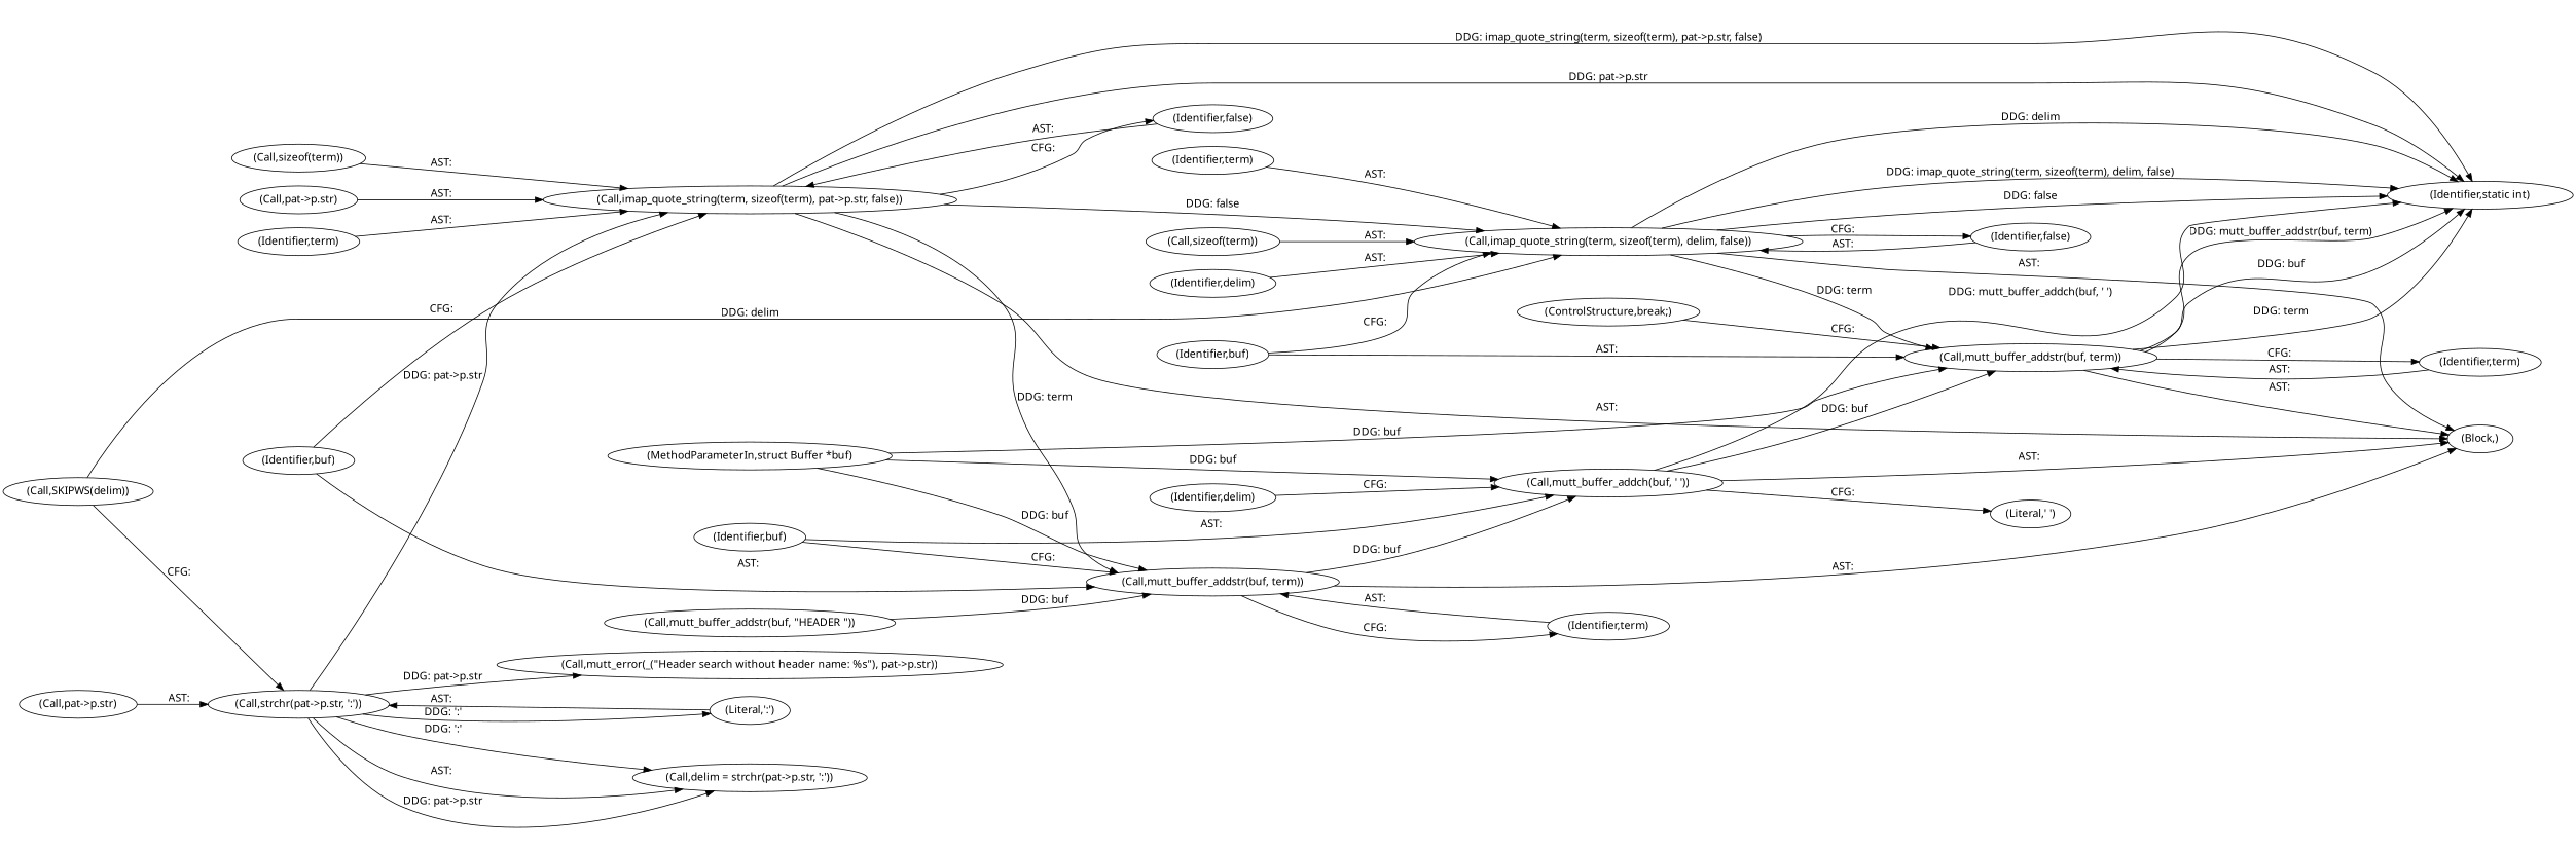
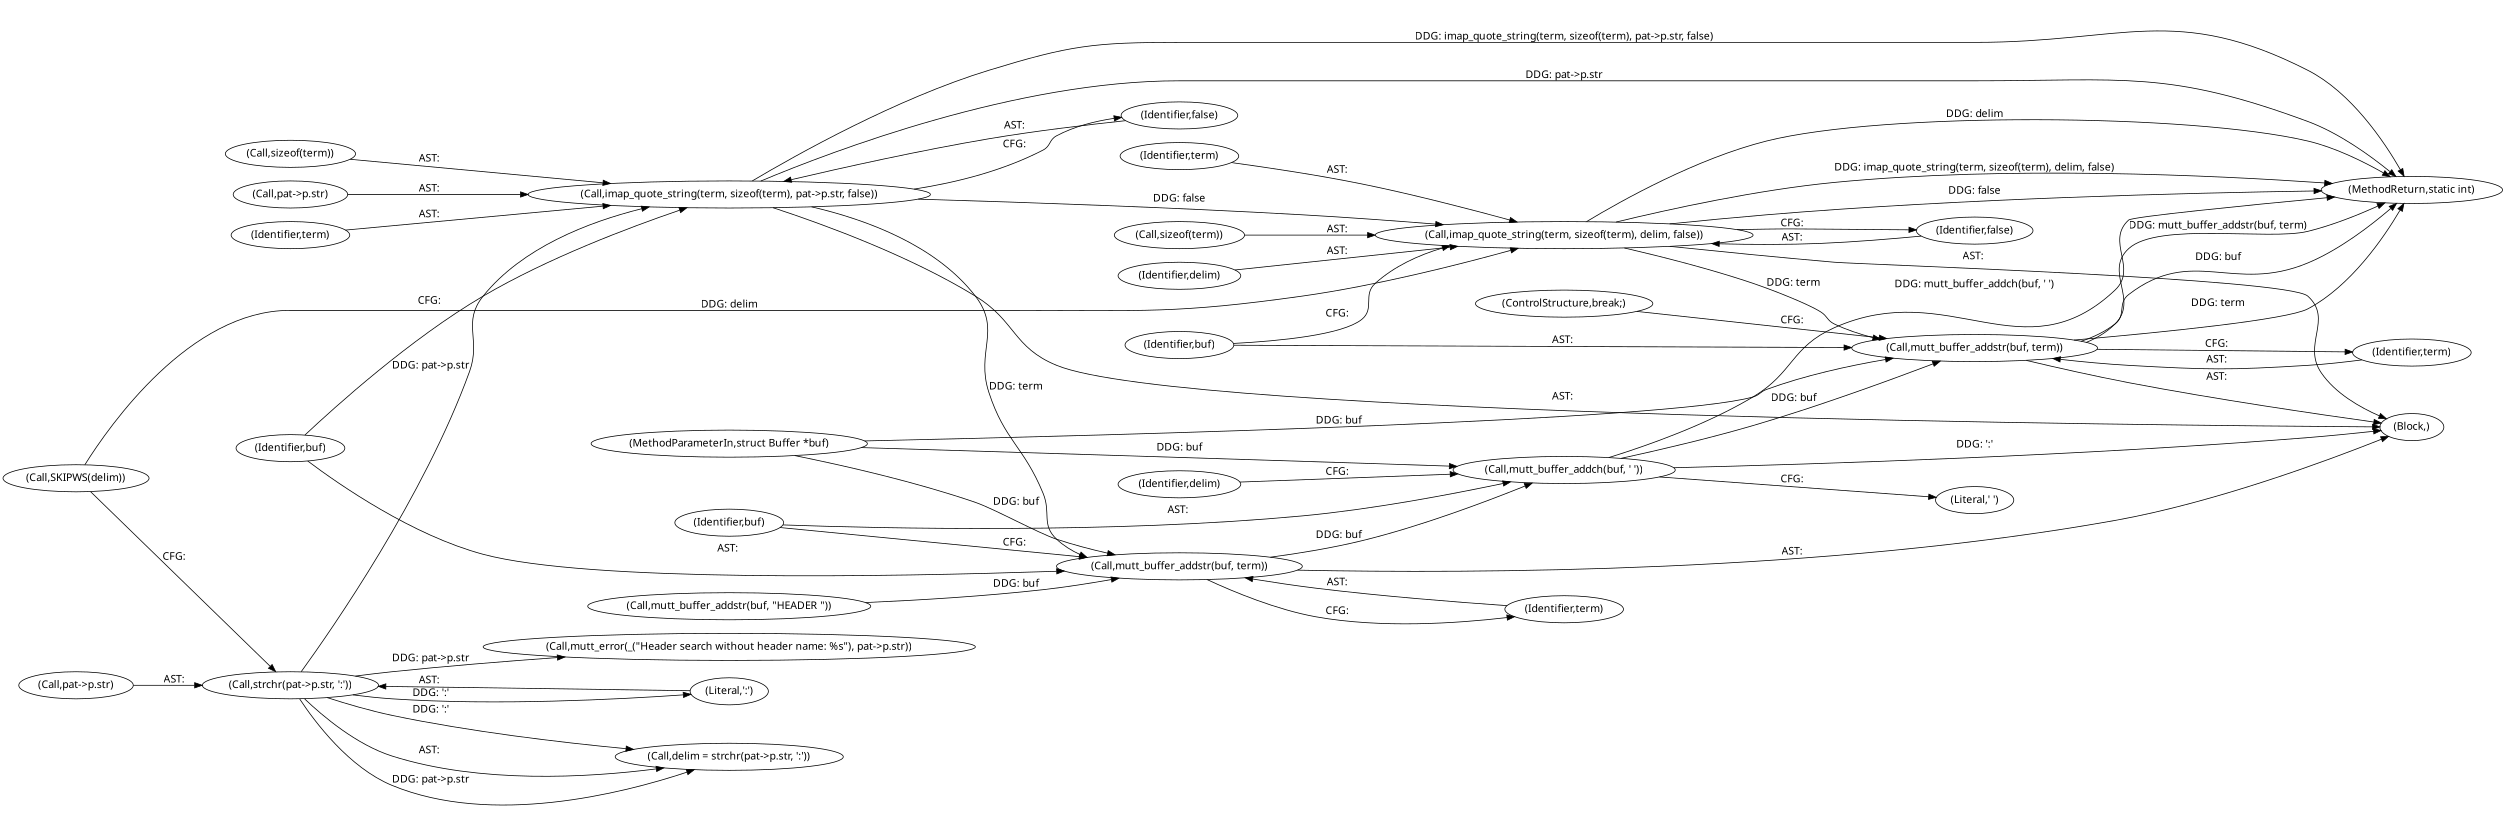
  digraph {
    fontname="Noto Sans"
    rankdir=LR
    node [fontname="Noto Sans"]
    edge [fontname="Noto Sans"]
    n1 [label="(Call,imap_quote_string(term, sizeof(term), pat->p.str, false))"]
    n2 [label="(Call,mutt_buffer_addstr(buf, term))"]
    n3 [label="(Call,imap_quote_string(term, sizeof(term), delim, false))"]
    n4 [label="(Block,)"]
-   n5 [label="(Identifier,static int)"]
+   n5 [label="(MethodReturn,static int)"]
    n6 [label="(Identifier,false)"]
    n7 [label="(Call,mutt_buffer_addch(buf, ' '))"]
    n8 [label="(Identifier,term)"]
    n9 [label="(Call,mutt_buffer_addstr(buf, term))"]
    n10 [label="(Identifier,false)"]
    n11 [label="(Call,strchr(pat->p.str, ':'))"]
    n12 [label="(Call,mutt_error(_(\"Header search without header name: %s\"), pat->p.str))"]
    n13 [label="(Literal,':')"]
    n14 [label="(Call,delim = strchr(pat->p.str, ':'))"]
    n15 [label="(Literal,' ')"]
    n16 [label="(Identifier,term)"]
    n17 [label="(Identifier,term)"]
    n18 [label="(Call,mutt_buffer_addstr(buf, \"HEADER \"))"]
    n19 [label="(Call,pat->p.str)"]
    n20 [label="(Identifier,delim)"]
    n21 [label="(Identifier,delim)"]
    n22 [label="(Call,sizeof(term))"]
    n23 [label="(Identifier,buf)"]
    n24 [label="(ControlStructure,break;)"]
    n25 [label="(Call,pat->p.str)"]
    n26 [label="(Identifier,term)"]
    n27 [label="(MethodParameterIn,struct Buffer *buf)"]
    n28 [label="(Identifier,buf)"]
    n29 [label="(Call,SKIPWS(delim))"]
    n30 [label="(Identifier,buf)"]
    n31 [label="(Call,sizeof(term))"]
    n1 -> n2 [label="DDG: term"]
    n1 -> n3 [label="DDG: false"]
    n1 -> n4 [label="AST: "]
    n1 -> n5 [label="DDG: imap_quote_string(term, sizeof(term), pat->p.str, false)"]
    n1 -> n5 [label="DDG: pat->p.str"]
    n1 -> n6 [label="CFG: "]
    n2 -> n4 [label="AST: "]
    n2 -> n7 [label="DDG: buf"]
    n2 -> n8 [label="CFG: "]
    n3 -> n4 [label="AST: "]
    n3 -> n5 [label="DDG: false"]
    n3 -> n5 [label="DDG: delim"]
    n3 -> n5 [label="DDG: imap_quote_string(term, sizeof(term), delim, false)"]
    n3 -> n9 [label="DDG: term"]
    n3 -> n10 [label="CFG: "]
    n6 -> n1 [label="AST: "]
-   n7 -> n4 [label="AST: "]
+   n7 -> n4 [label="DDG: ':'"]
    n7 -> n5 [label="DDG: mutt_buffer_addch(buf, ' ')"]
    n7 -> n9 [label="DDG: buf"]
    n7 -> n15 [label="CFG: "]
    n8 -> n2 [label="AST: "]
    n9 -> n4 [label="AST: "]
    n9 -> n5 [label="DDG: mutt_buffer_addstr(buf, term)"]
    n9 -> n5 [label="DDG: buf"]
    n9 -> n5 [label="DDG: term"]
    n9 -> n16 [label="CFG: "]
    n10 -> n3 [label="AST: "]
    n11 -> n1 [label="DDG: pat->p.str"]
    n11 -> n12 [label="DDG: pat->p.str"]
    n11 -> n13 [label="DDG: ':'"]
    n11 -> n14 [label="AST: "]
    n11 -> n14 [label="DDG: pat->p.str"]
    n11 -> n14 [label="DDG: ':'"]
    n13 -> n11 [label="AST: "]
    n16 -> n9 [label="AST: "]
    n17 -> n1 [label="AST: "]
    n18 -> n2 [label="DDG: buf"]
    n19 -> n11 [label="AST: "]
    n20 -> n3 [label="AST: "]
    n21 -> n7 [label="CFG: "]
    n22 -> n1 [label="AST: "]
    n23 -> n3 [label="CFG: "]
    n23 -> n9 [label="AST: "]
    n24 -> n9 [label="CFG: "]
    n25 -> n1 [label="AST: "]
    n26 -> n3 [label="AST: "]
    n27 -> n2 [label="DDG: buf"]
    n27 -> n7 [label="DDG: buf"]
    n27 -> n9 [label="DDG: buf"]
    n28 -> n1 [label="CFG: "]
    n28 -> n2 [label="AST: "]
    n29 -> n3 [label="DDG: delim"]
    n29 -> n11 [label="CFG: "]
    n30 -> n2 [label="CFG: "]
    n30 -> n7 [label="AST: "]
    n31 -> n3 [label="AST: "]
  }
